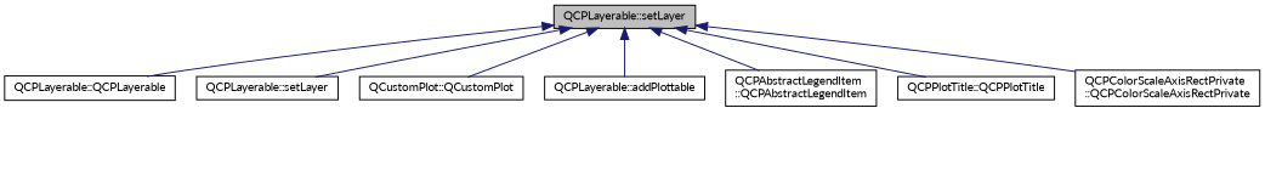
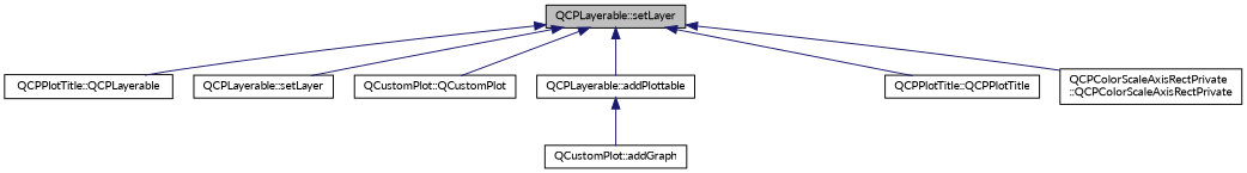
  digraph {
    fontname=Lato
    rankdir=TB
    node [color=black fillcolor=white fontname=Lato fontsize=10 shape=record style=filled]
    edge [color=midnightblue dir=back fontname=Lato fontsize=10 labelfontname=Helvetica labelfontsize=10 style=solid]
    n1 [fillcolor=grey75 fontcolor=black height=0.2 label="QCPLayerable::setLayer" width=0.4]
-   n2 [height=0.2 label="QCPLayerable::QCPLayerable" width=0.4]
+   n2 [height=0.2 label="QCPPlotTitle::QCPLayerable" width=0.4]
    n3 [height=0.2 label="QCPLayerable::setLayer" width=0.4]
    n4 [height=0.2 label="QCustomPlot::QCustomPlot" width=0.4]
    n5 [height=0.2 label="QCPLayerable::addPlottable" width=0.4]
-   n6 [height=0.2 label="QCPAbstractLegendItem\l::QCPAbstractLegendItem" width=0.4]
    n7 [height=0.2 label="QCPPlotTitle::QCPPlotTitle" width=0.4]
    n8 [height=0.2 label="QCPColorScaleAxisRectPrivate\l::QCPColorScaleAxisRectPrivate" width=0.4]
+   n9 [height=0.2 label="QCustomPlot::addGraph" width=0.4]
    n1 -> n2
    n1 -> n3
    n1 -> n4
    n1 -> n5
-   n1 -> n6
    n1 -> n7
    n1 -> n8
+   n5 -> n9
  }
